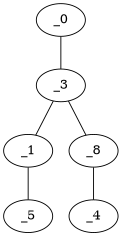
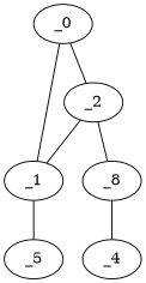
  graph {
    _0 [x=1.20428 y=2.56153]
    _1 [x=0.71 y=0.73]
-   _2 [x=0.562247 y=1.6211 label=_3]
+   _2 [x=0.562247 y=1.6211]
    _5 [x=0.411313 y=0.0484835]
    n5 [label=_8 x=1.14501 y=1.30343]
    _4 [x=2.27391 y=2.33255]
+   _0 -- _1
    _0 -- _2
    _1 -- _5
    _2 -- _1
    _2 -- n5
    n5 -- _4
  }
